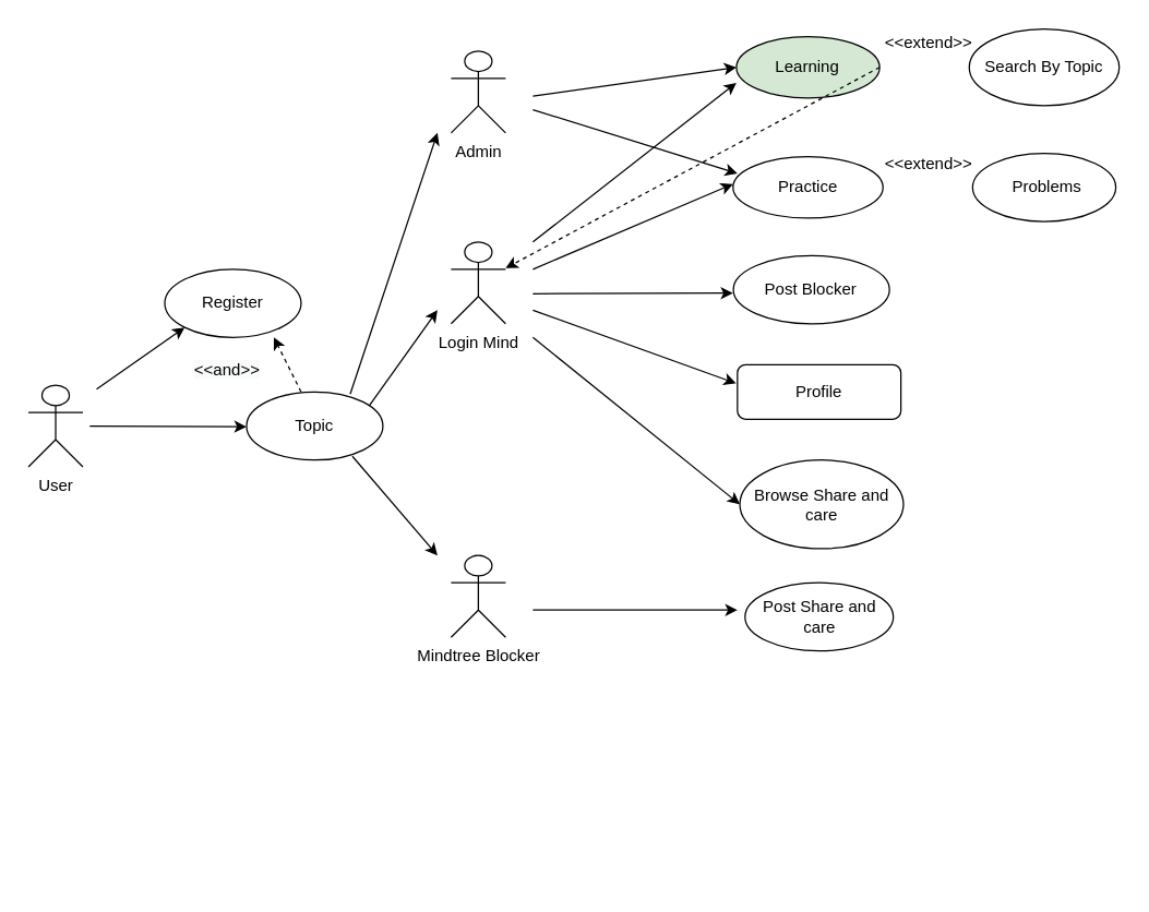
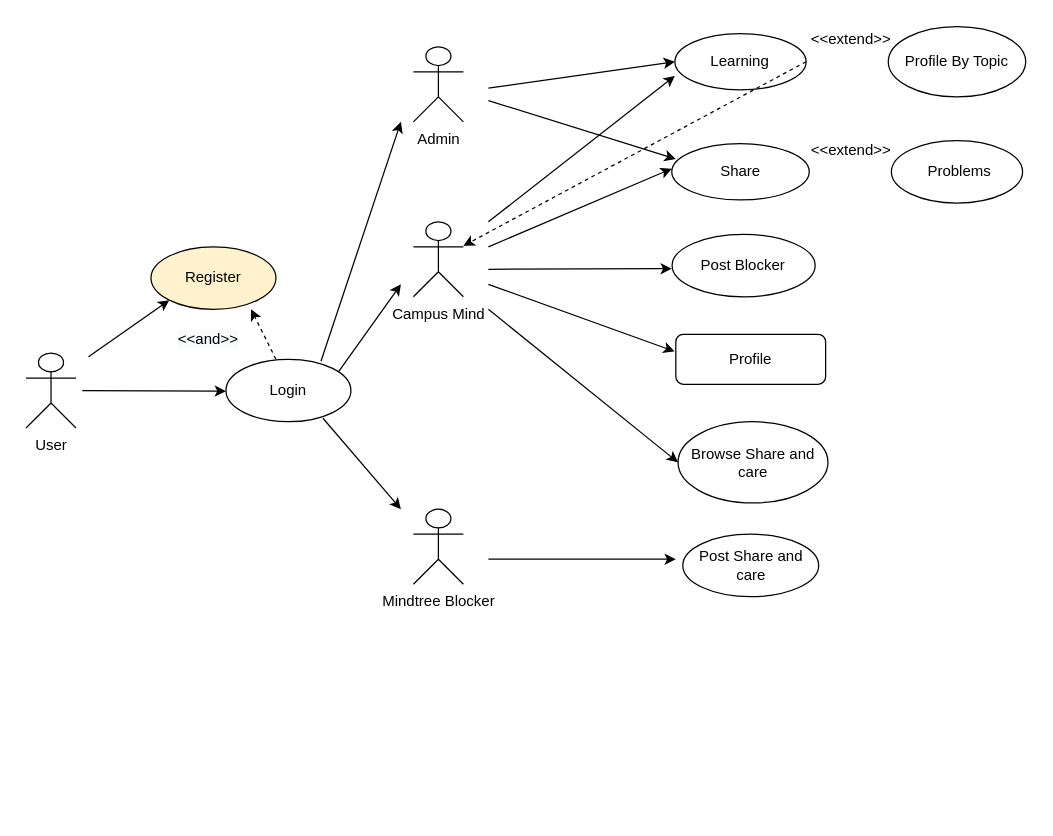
  <mxCell id="0" />
  <mxCell id="1" parent="0" />
- <mxCell id="2" value="Register" style="ellipse;whiteSpace=wrap;html=1;" parent="1" vertex="1"><mxGeometry x="120" y="197" width="100" height="50" as="geometry" /></mxCell>
- <mxCell id="3" value="Topic" style="ellipse;whiteSpace=wrap;html=1;" parent="1" vertex="1"><mxGeometry x="180" y="287" width="100" height="50" as="geometry" /></mxCell>
+ <mxCell id="2" value="Register" style="ellipse;whiteSpace=wrap;html=1;fillColor=#fff2cc;" parent="1" vertex="1"><mxGeometry x="120" y="197" width="100" height="50" as="geometry" /></mxCell>
+ <mxCell id="3" value="Login" style="ellipse;whiteSpace=wrap;html=1;" parent="1" vertex="1"><mxGeometry x="180" y="287" width="100" height="50" as="geometry" /></mxCell>
  <mxCell id="4" value="" style="endArrow=classic;html=1;entryX=0;entryY=1;entryDx=0;entryDy=0;" parent="1" target="2" edge="1"><mxGeometry width="50" height="50" relative="1" as="geometry"><mxPoint x="70" y="285" as="sourcePoint" /><mxPoint x="160" y="242" as="targetPoint" /><Array as="points" /></mxGeometry></mxCell>
- <mxCell id="5" value="Learning" style="ellipse;whiteSpace=wrap;html=1;fillColor=#d5e8d4;" parent="1" vertex="1"><mxGeometry x="539.26" y="26.38" width="105" height="45" as="geometry" /></mxCell>
- <mxCell id="6" value="Search By Topic" style="ellipse;whiteSpace=wrap;html=1;" parent="1" vertex="1"><mxGeometry x="710" y="20.76" width="110" height="56.25" as="geometry" /></mxCell>
+ <mxCell id="5" value="Learning" style="ellipse;whiteSpace=wrap;html=1;" parent="1" vertex="1"><mxGeometry x="539.26" y="26.38" width="105" height="45" as="geometry" /></mxCell>
+ <mxCell id="6" value="Profile By Topic" style="ellipse;whiteSpace=wrap;html=1;" parent="1" vertex="1"><mxGeometry x="710" y="20.76" width="110" height="56.25" as="geometry" /></mxCell>
  <mxCell id="7" value="" style="endArrow=classic;html=1;dashed=1;exitX=1;exitY=0.5;exitDx=0;exitDy=0;" parent="1" source="5" target="20" edge="1"><mxGeometry width="50" height="50" relative="1" as="geometry"><mxPoint x="510" y="67" as="sourcePoint" /><mxPoint x="580" y="-3" as="targetPoint" /></mxGeometry></mxCell>
- <mxCell id="8" value="Practice" style="ellipse;whiteSpace=wrap;html=1;" parent="1" vertex="1"><mxGeometry x="536.76" y="114.5" width="110" height="45" as="geometry" /></mxCell>
+ <mxCell id="8" value="Share" style="ellipse;whiteSpace=wrap;html=1;" parent="1" vertex="1"><mxGeometry x="536.76" y="114.5" width="110" height="45" as="geometry" /></mxCell>
  <mxCell id="9" value="&amp;nbsp;Problems" style="ellipse;whiteSpace=wrap;html=1;" parent="1" vertex="1"><mxGeometry x="712.5" y="112" width="105" height="50" as="geometry" /></mxCell>
  <mxCell id="10" value="Post Blocker" style="ellipse;whiteSpace=wrap;html=1;" parent="1" vertex="1"><mxGeometry x="537.02" y="187" width="114.49" height="50" as="geometry" /></mxCell>
  <mxCell id="11" value="&amp;nbsp;Profile&amp;nbsp;" style="whiteSpace=wrap;html=1;rounded=1;" parent="1" vertex="1"><mxGeometry x="540" y="267" width="119.88" height="40" as="geometry" /></mxCell>
  <mxCell id="12" value="Browse Share and care" style="ellipse;whiteSpace=wrap;html=1;" parent="1" vertex="1"><mxGeometry x="541.76" y="337" width="120" height="65" as="geometry" /></mxCell>
  <mxCell id="13" value="User" style="shape=umlActor;verticalLabelPosition=bottom;verticalAlign=top;html=1;outlineConnect=0;" parent="1" vertex="1"><mxGeometry x="20" y="282" width="40" height="60" as="geometry" /></mxCell>
  <mxCell id="14" value="&amp;lt;&amp;lt;extend&amp;gt;&amp;gt;" style="text;html=1;align=center;verticalAlign=middle;resizable=0;points=[];autosize=1;strokeColor=none;" parent="1" vertex="1"><mxGeometry x="640" y="109.5" width="80" height="20" as="geometry" /></mxCell>
  <mxCell id="15" value="&lt;span style=&quot;color: rgba(0 , 0 , 0 , 0) ; font-family: monospace ; font-size: 0px&quot;&gt;%3CmxGraphModel%3E%3Croot%3E%3CmxCell%20id%3D%220%22%2F%3E%3CmxCell%20id%3D%221%22%20parent%3D%220%22%2F%3E%3CmxCell%20id%3D%222%22%20value%3D%22%26amp%3Blt%3B%26amp%3Blt%3Binclude%26amp%3Bgt%3B%26amp%3Bgt%3B%22%20style%3D%22text%3Bhtml%3D1%3Balign%3Dcenter%3BverticalAlign%3Dmiddle%3Bresizable%3D0%3Bpoints%3D%5B%5D%3Bautosize%3D1%3BstrokeColor%3Dnone%3B%22%20vertex%3D%221%22%20parent%3D%221%22%3E%3CmxGeometry%20x%3D%22380%22%20y%3D%2270%22%20width%3D%2280%22%20height%3D%2220%22%20as%3D%22geometry%22%2F%3E%3C%2FmxCell%3E%3C%2Froot%3E%3C%2FmxGraphModel%3E&lt;/span&gt;" style="text;html=1;align=center;verticalAlign=middle;resizable=0;points=[];autosize=1;strokeColor=none;" parent="1" vertex="1"><mxGeometry x="300" y="627" width="20" height="20" as="geometry" /></mxCell>
  <mxCell id="16" value="Mindtree Blocker" style="shape=umlActor;verticalLabelPosition=bottom;verticalAlign=top;html=1;outlineConnect=0;" parent="1" vertex="1"><mxGeometry x="330" y="407" width="40" height="60" as="geometry" /></mxCell>
  <mxCell id="17" value="" style="endArrow=classic;html=1;" parent="1" edge="1"><mxGeometry width="50" height="50" relative="1" as="geometry"><mxPoint x="65" y="312" as="sourcePoint" /><mxPoint x="180" y="312.5" as="targetPoint" /><Array as="points" /></mxGeometry></mxCell>
  <mxCell id="18" value="&lt;span style=&quot;color: rgb(0 , 0 , 0) ; font-family: &amp;#34;helvetica&amp;#34; ; font-size: 12px ; font-style: normal ; font-weight: 400 ; letter-spacing: normal ; text-align: center ; text-indent: 0px ; text-transform: none ; word-spacing: 0px ; background-color: rgb(248 , 249 , 250) ; display: inline ; float: none&quot;&gt;&amp;lt;&amp;lt;and&amp;gt;&amp;gt;&lt;/span&gt;" style="text;whiteSpace=wrap;html=1;" parent="1" vertex="1"><mxGeometry x="140" y="257" width="90" height="30" as="geometry" /></mxCell>
  <mxCell id="19" value="" style="endArrow=classic;html=1;dashed=1;" parent="1" edge="1"><mxGeometry width="50" height="50" relative="1" as="geometry"><mxPoint x="220" y="287" as="sourcePoint" /><mxPoint x="200" y="247" as="targetPoint" /><Array as="points" /></mxGeometry></mxCell>
- <mxCell id="20" value="Login Mind" style="shape=umlActor;verticalLabelPosition=bottom;verticalAlign=top;html=1;outlineConnect=0;" parent="1" vertex="1"><mxGeometry x="330" y="177" width="40" height="60" as="geometry" /></mxCell>
+ <mxCell id="20" value="Campus Mind" style="shape=umlActor;verticalLabelPosition=bottom;verticalAlign=top;html=1;outlineConnect=0;" parent="1" vertex="1"><mxGeometry x="330" y="177" width="40" height="60" as="geometry" /></mxCell>
  <mxCell id="21" value="" style="endArrow=classic;html=1;exitX=0.76;exitY=0.032;exitDx=0;exitDy=0;exitPerimeter=0;" parent="1" source="3" edge="1"><mxGeometry width="50" height="50" relative="1" as="geometry"><mxPoint x="265" y="282" as="sourcePoint" /><mxPoint x="320" y="97" as="targetPoint" /><Array as="points" /></mxGeometry></mxCell>
  <mxCell id="22" value="" style="endArrow=classic;html=1;exitX=0.776;exitY=0.944;exitDx=0;exitDy=0;exitPerimeter=0;" parent="1" source="3" edge="1"><mxGeometry width="50" height="50" relative="1" as="geometry"><mxPoint x="170" y="397" as="sourcePoint" /><mxPoint x="320" y="407" as="targetPoint" /><Array as="points" /></mxGeometry></mxCell>
  <mxCell id="23" value="" style="endArrow=classic;html=1;entryX=0;entryY=0.752;entryDx=0;entryDy=0;entryPerimeter=0;" parent="1" target="5" edge="1"><mxGeometry width="50" height="50" relative="1" as="geometry"><mxPoint x="390" y="177" as="sourcePoint" /><mxPoint x="444.64" y="203.34" as="targetPoint" /><Array as="points" /></mxGeometry></mxCell>
  <mxCell id="24" value="" style="endArrow=classic;html=1;entryX=0;entryY=0.444;entryDx=0;entryDy=0;entryPerimeter=0;" parent="1" target="8" edge="1"><mxGeometry width="50" height="50" relative="1" as="geometry"><mxPoint x="390" y="197" as="sourcePoint" /><mxPoint x="444.64" y="247" as="targetPoint" /><Array as="points" /></mxGeometry></mxCell>
  <mxCell id="25" value="" style="endArrow=classic;html=1;" parent="1" edge="1"><mxGeometry width="50" height="50" relative="1" as="geometry"><mxPoint x="390" y="215" as="sourcePoint" /><mxPoint x="536.76" y="214.5" as="targetPoint" /><Array as="points" /></mxGeometry></mxCell>
  <mxCell id="26" value="" style="endArrow=classic;html=1;entryX=-0.008;entryY=0.344;entryDx=0;entryDy=0;entryPerimeter=0;" parent="1" target="11" edge="1"><mxGeometry width="50" height="50" relative="1" as="geometry"><mxPoint x="390" y="227" as="sourcePoint" /><mxPoint x="530" y="311.5" as="targetPoint" /><Array as="points" /></mxGeometry></mxCell>
  <mxCell id="27" value="&amp;lt;&amp;lt;extend&amp;gt;&amp;gt;" style="text;html=1;align=center;verticalAlign=middle;resizable=0;points=[];autosize=1;strokeColor=none;" parent="1" vertex="1"><mxGeometry x="640" y="20.76" width="80" height="20" as="geometry" /></mxCell>
  <mxCell id="28" value="" style="endArrow=classic;html=1;" parent="1" edge="1"><mxGeometry width="50" height="50" relative="1" as="geometry"><mxPoint x="390" y="447" as="sourcePoint" /><mxPoint x="540" y="447" as="targetPoint" /><Array as="points" /></mxGeometry></mxCell>
  <mxCell id="29" value="" style="endArrow=classic;html=1;entryX=0;entryY=0.5;entryDx=0;entryDy=0;" parent="1" target="12" edge="1"><mxGeometry width="50" height="50" relative="1" as="geometry"><mxPoint x="390" y="247" as="sourcePoint" /><mxPoint x="410" y="357" as="targetPoint" /><Array as="points" /></mxGeometry></mxCell>
  <mxCell id="30" value="Post Share and care" style="ellipse;whiteSpace=wrap;html=1;" parent="1" vertex="1"><mxGeometry x="545.57" y="427" width="108.75" height="50" as="geometry" /></mxCell>
  <mxCell id="31" value="Admin" style="shape=umlActor;verticalLabelPosition=bottom;verticalAlign=top;html=1;outlineConnect=0;" vertex="1" parent="1"><mxGeometry x="330" y="37" width="40" height="60" as="geometry" /></mxCell>
  <mxCell id="32" value="" style="endArrow=classic;html=1;" edge="1" parent="1"><mxGeometry width="50" height="50" relative="1" as="geometry"><mxPoint x="270" y="297" as="sourcePoint" /><mxPoint x="320" y="227" as="targetPoint" /><Array as="points" /></mxGeometry></mxCell>
  <mxCell id="33" value="" style="endArrow=classic;html=1;entryX=0;entryY=0.5;entryDx=0;entryDy=0;" edge="1" parent="1" target="5"><mxGeometry width="50" height="50" relative="1" as="geometry"><mxPoint x="390" y="70" as="sourcePoint" /><mxPoint x="530" y="47" as="targetPoint" /><Array as="points" /></mxGeometry></mxCell>
  <mxCell id="34" value="" style="endArrow=classic;html=1;entryX=0.029;entryY=0.273;entryDx=0;entryDy=0;entryPerimeter=0;" edge="1" parent="1" target="8"><mxGeometry width="50" height="50" relative="1" as="geometry"><mxPoint x="390" y="80" as="sourcePoint" /><mxPoint x="530" y="127" as="targetPoint" /><Array as="points" /></mxGeometry></mxCell>
